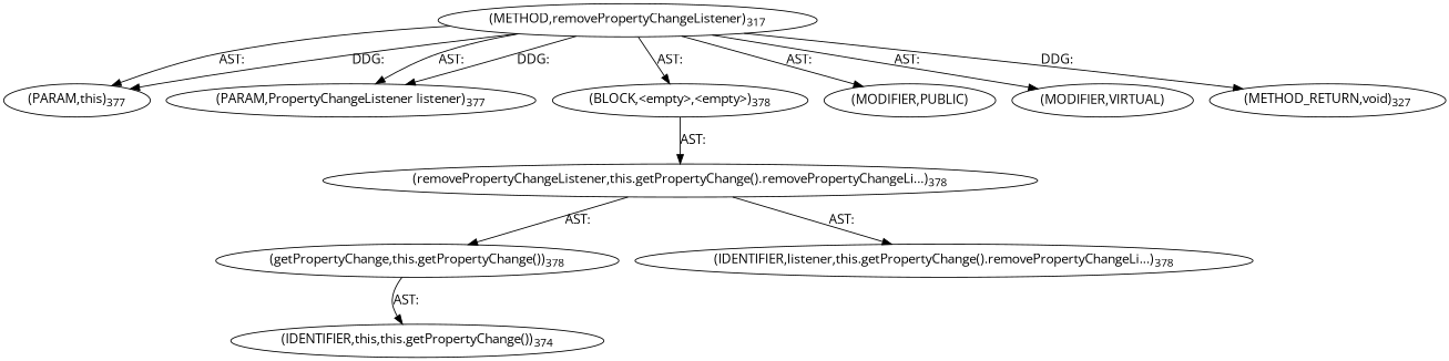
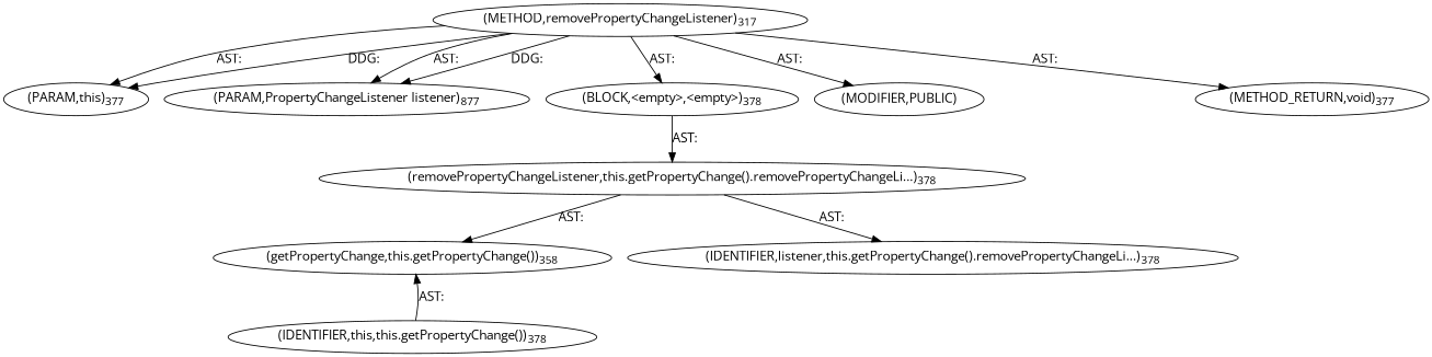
  digraph {
    fontname="Open Sans"
    node [fontname="Open Sans"]
    edge [fontname="Open Sans"]
    n1 [label=<(METHOD,removePropertyChangeListener)<SUB>317</SUB>>]
    n2 [label=<(PARAM,this)<SUB>377</SUB>>]
-   n3 [label=<(PARAM,PropertyChangeListener listener)<SUB>377</SUB>>]
+   n3 [label=<(PARAM,PropertyChangeListener listener)<SUB>877</SUB>>]
    n4 [label=<(BLOCK,&lt;empty&gt;,&lt;empty&gt;)<SUB>378</SUB>>]
    n5 [label=<(MODIFIER,PUBLIC)>]
-   n6 [label=<(MODIFIER,VIRTUAL)>]
-   n7 [label=<(METHOD_RETURN,void)<SUB>327</SUB>>]
+   n7 [label=<(METHOD_RETURN,void)<SUB>377</SUB>>]
    n8 [label=<(removePropertyChangeListener,this.getPropertyChange().removePropertyChangeLi...)<SUB>378</SUB>>]
-   n9 [label=<(getPropertyChange,this.getPropertyChange())<SUB>378</SUB>>]
+   n9 [label=<(getPropertyChange,this.getPropertyChange())<SUB>358</SUB>>]
    n10 [label=<(IDENTIFIER,listener,this.getPropertyChange().removePropertyChangeLi...)<SUB>378</SUB>>]
-   n11 [label=<(IDENTIFIER,this,this.getPropertyChange())<SUB>374</SUB>>]
+   n11 [label=<(IDENTIFIER,this,this.getPropertyChange())<SUB>378</SUB>>]
    n1 -> n2 [label="AST: "]
    n1 -> n2 [label="DDG: "]
    n1 -> n3 [label="AST: "]
    n1 -> n3 [label="DDG: "]
    n1 -> n4 [label="AST: "]
    n1 -> n5 [label="AST: "]
-   n1 -> n6 [label="AST: "]
-   n1 -> n7 [label="DDG: "]
+   n1 -> n7 [label="AST: "]
    n4 -> n8 [label="AST: "]
    n8 -> n9 [label="AST: "]
    n8 -> n10 [label="AST: "]
-   n9 -> n11 [label="AST: "]
+   n11 -> n9 [label="AST: "]
  }
